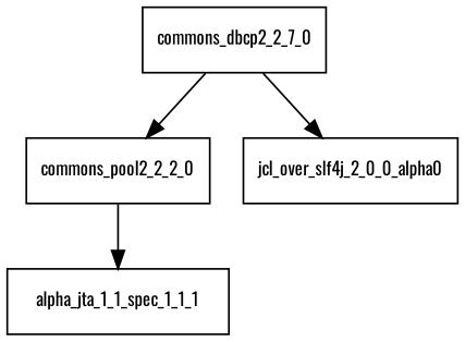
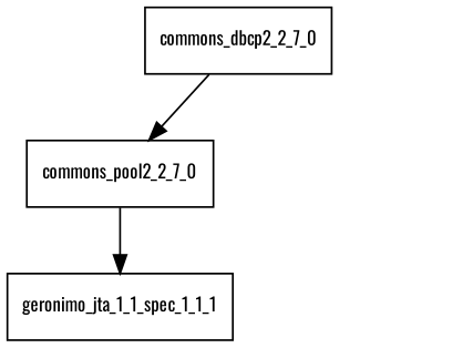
  digraph {
    fontname=Oswald
    node [fontname=Oswald fontsize=10.0 shape=box]
    edge [fontname=Oswald]
    commons_dbcp2_2_7_0
-   commons_pool2_2_7_0 [label=commons_pool2_2_2_0]
-   jcl_over_slf4j_2_0_0_alpha0
-   geronimo_jta_1_1_spec_1_1_1 [label=alpha_jta_1_1_spec_1_1_1]
+   commons_pool2_2_7_0
+   geronimo_jta_1_1_spec_1_1_1
    commons_dbcp2_2_7_0 -> commons_pool2_2_7_0
-   commons_dbcp2_2_7_0 -> jcl_over_slf4j_2_0_0_alpha0
    commons_pool2_2_7_0 -> geronimo_jta_1_1_spec_1_1_1
  }
